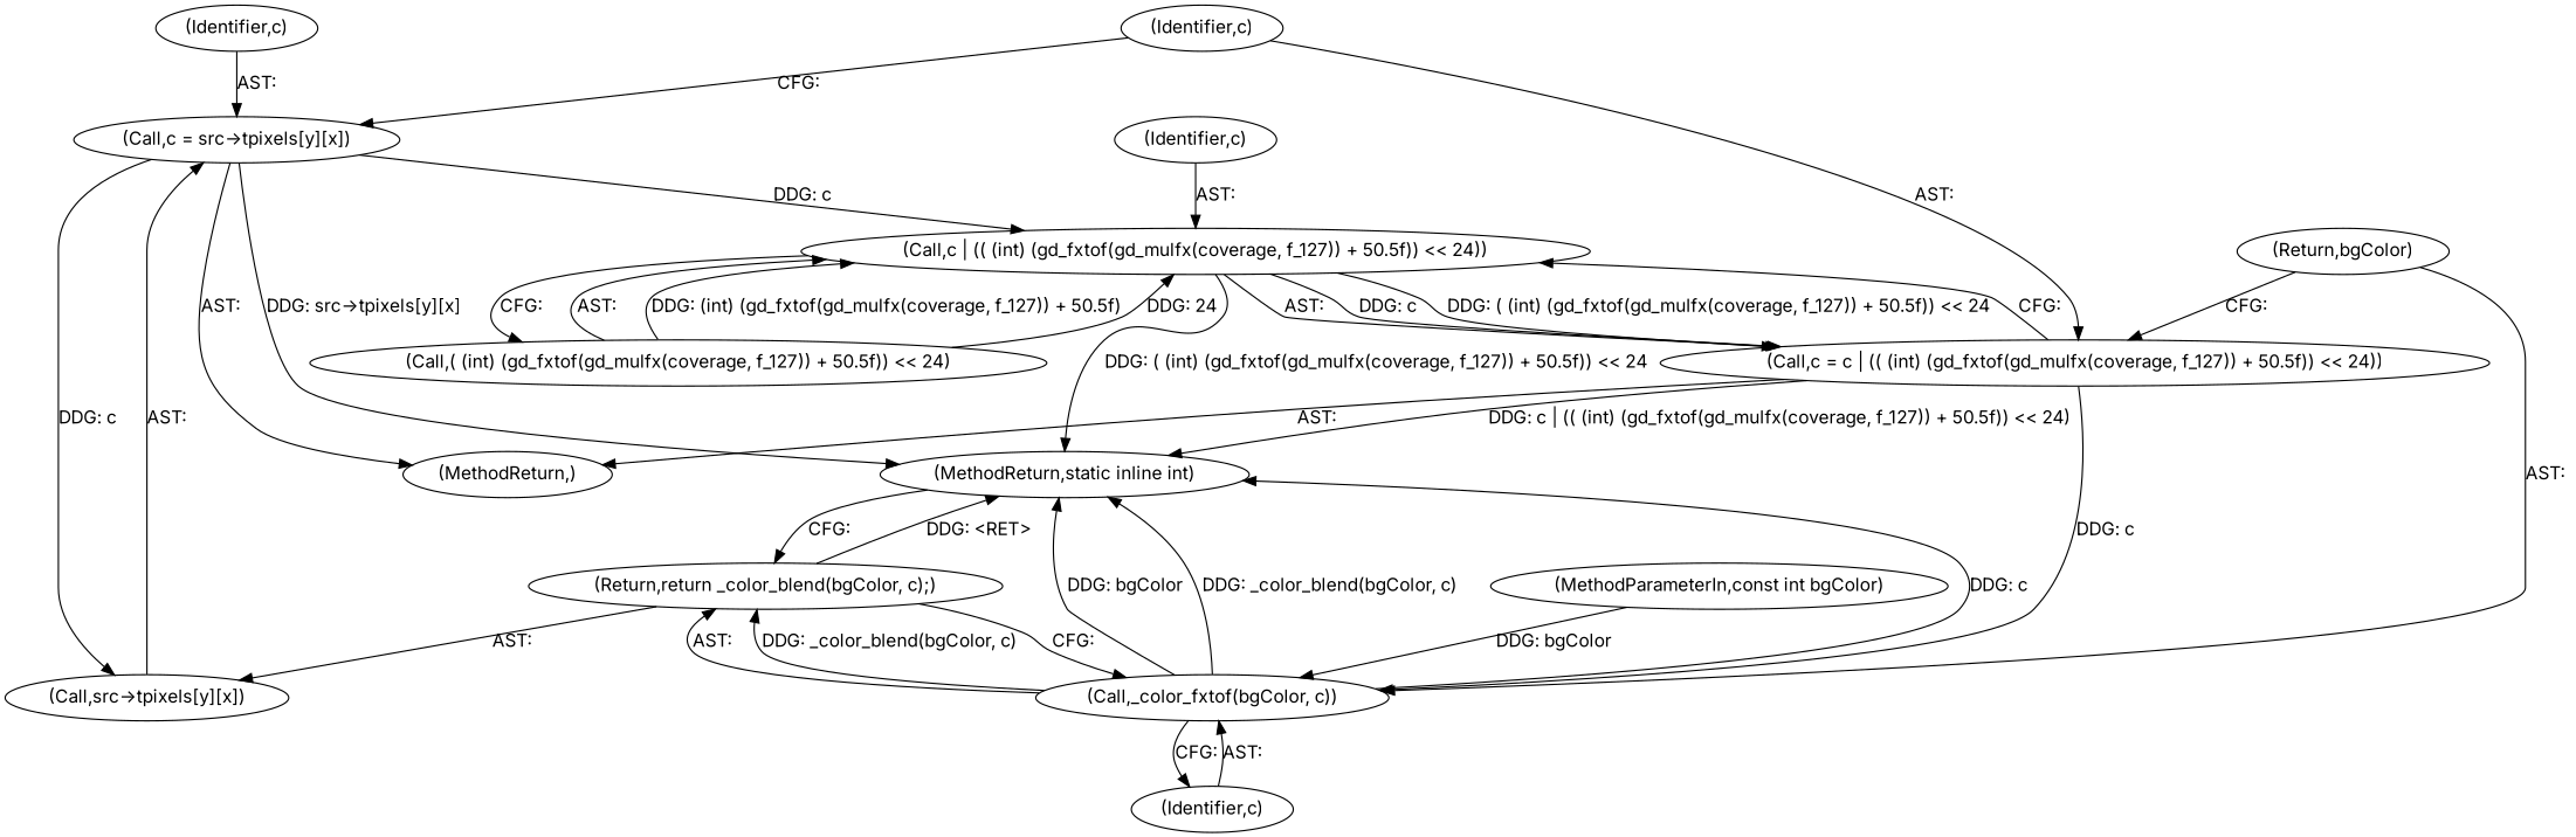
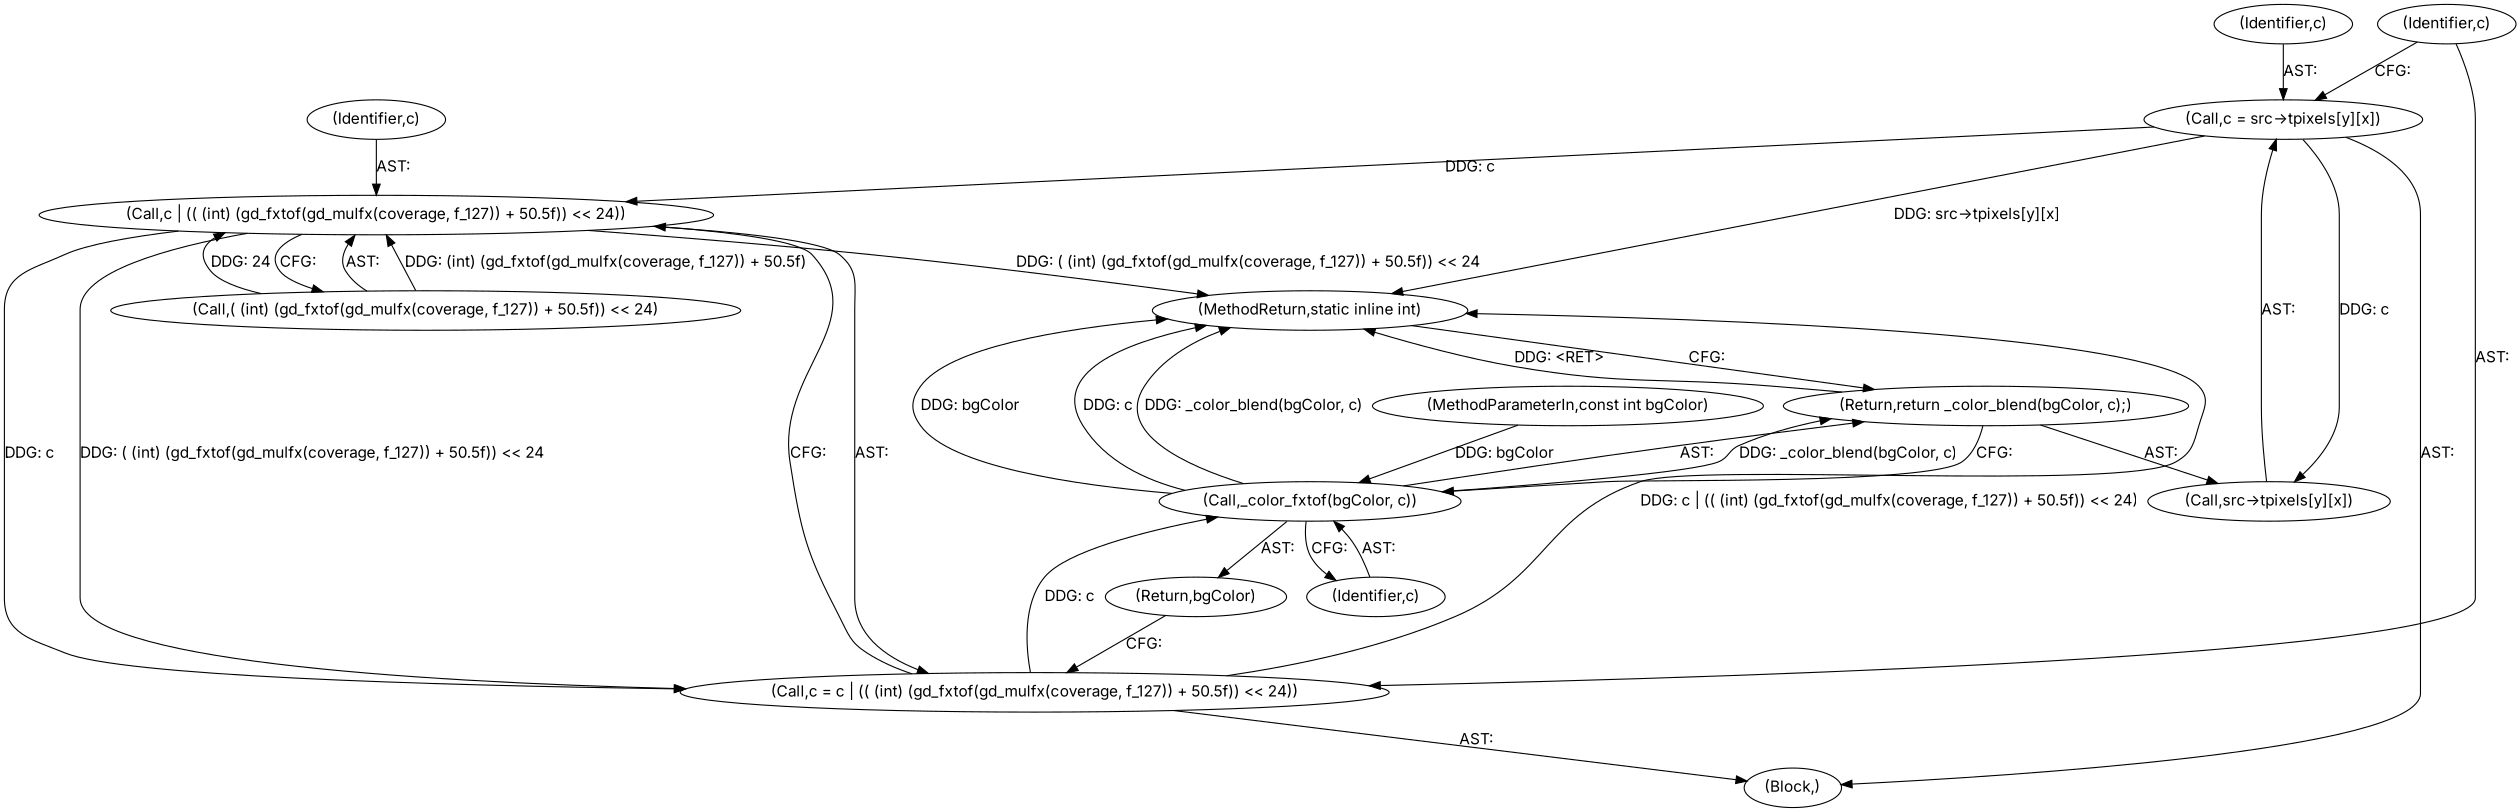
  digraph {
    fontname=Inter
    node [fontname=Inter]
    edge [fontname=Inter]
    n1 [label="(Call,c = src->tpixels[y][x])"]
    n2 [label="(Call,c | (( (int) (gd_fxtof(gd_mulfx(coverage, f_127)) + 50.5f)) << 24))"]
    n3 [label="(Call,src->tpixels[y][x])"]
-   n4 [label="(MethodReturn,)"]
+   n4 [label="(Block,)"]
    n5 [label="(MethodReturn,static inline int)"]
    n6 [label="(Call,c = c | (( (int) (gd_fxtof(gd_mulfx(coverage, f_127)) + 50.5f)) << 24))"]
    n7 [label="(Call,( (int) (gd_fxtof(gd_mulfx(coverage, f_127)) + 50.5f)) << 24)"]
    n8 [label="(Return,return _color_blend(bgColor, c);)"]
    n9 [label="(Call,_color_fxtof(bgColor, c))"]
    n10 [label="(Identifier,c)"]
    n11 [label="(Identifier,c)"]
    n12 [label="(Identifier,c)"]
    n13 [label="(MethodParameterIn,const int bgColor)"]
    n14 [label="(Return,bgColor)"]
    n15 [label="(Identifier,c)"]
    n1 -> n2 [label="DDG: c"]
    n1 -> n3 [label="DDG: c"]
    n1 -> n4 [label="AST: "]
    n1 -> n5 [label="DDG: src->tpixels[y][x]"]
    n2 -> n5 [label="DDG: ( (int) (gd_fxtof(gd_mulfx(coverage, f_127)) + 50.5f)) << 24"]
    n2 -> n6 [label="AST: "]
    n2 -> n6 [label="DDG: c"]
    n2 -> n6 [label="DDG: ( (int) (gd_fxtof(gd_mulfx(coverage, f_127)) + 50.5f)) << 24"]
    n2 -> n7 [label="CFG: "]
    n3 -> n1 [label="AST: "]
    n5 -> n8 [label="CFG: "]
    n6 -> n2 [label="CFG: "]
    n6 -> n4 [label="AST: "]
    n6 -> n5 [label="DDG: c | (( (int) (gd_fxtof(gd_mulfx(coverage, f_127)) + 50.5f)) << 24)"]
    n6 -> n9 [label="DDG: c"]
    n7 -> n2 [label="AST: "]
    n7 -> n2 [label="DDG: (int) (gd_fxtof(gd_mulfx(coverage, f_127)) + 50.5f)"]
    n7 -> n2 [label="DDG: 24"]
    n8 -> n3 [label="AST: "]
    n8 -> n5 [label="DDG: <RET>"]
    n8 -> n9 [label="CFG: "]
    n9 -> n5 [label="DDG: bgColor"]
    n9 -> n5 [label="DDG: _color_blend(bgColor, c)"]
    n9 -> n5 [label="DDG: c"]
    n9 -> n8 [label="AST: "]
    n9 -> n8 [label="DDG: _color_blend(bgColor, c)"]
    n9 -> n10 [label="CFG: "]
    n10 -> n9 [label="AST: "]
    n11 -> n2 [label="AST: "]
    n12 -> n1 [label="AST: "]
    n13 -> n9 [label="DDG: bgColor"]
    n14 -> n6 [label="CFG: "]
-   n14 -> n9 [label="AST: "]
+   n9 -> n14 [label="AST: "]
    n15 -> n1 [label="CFG: "]
    n15 -> n6 [label="AST: "]
  }
